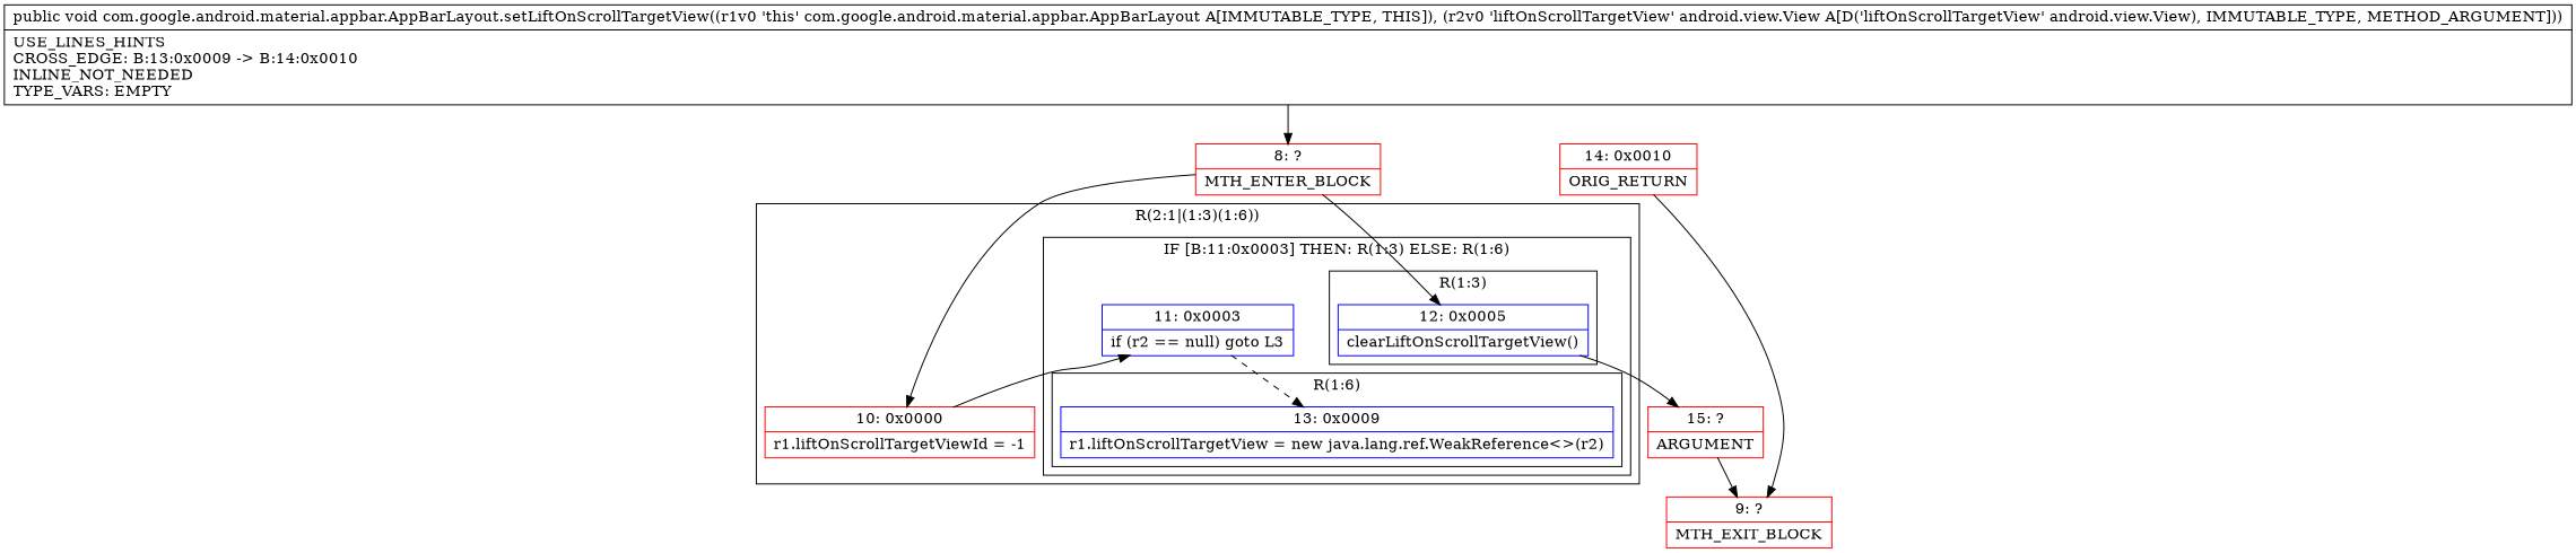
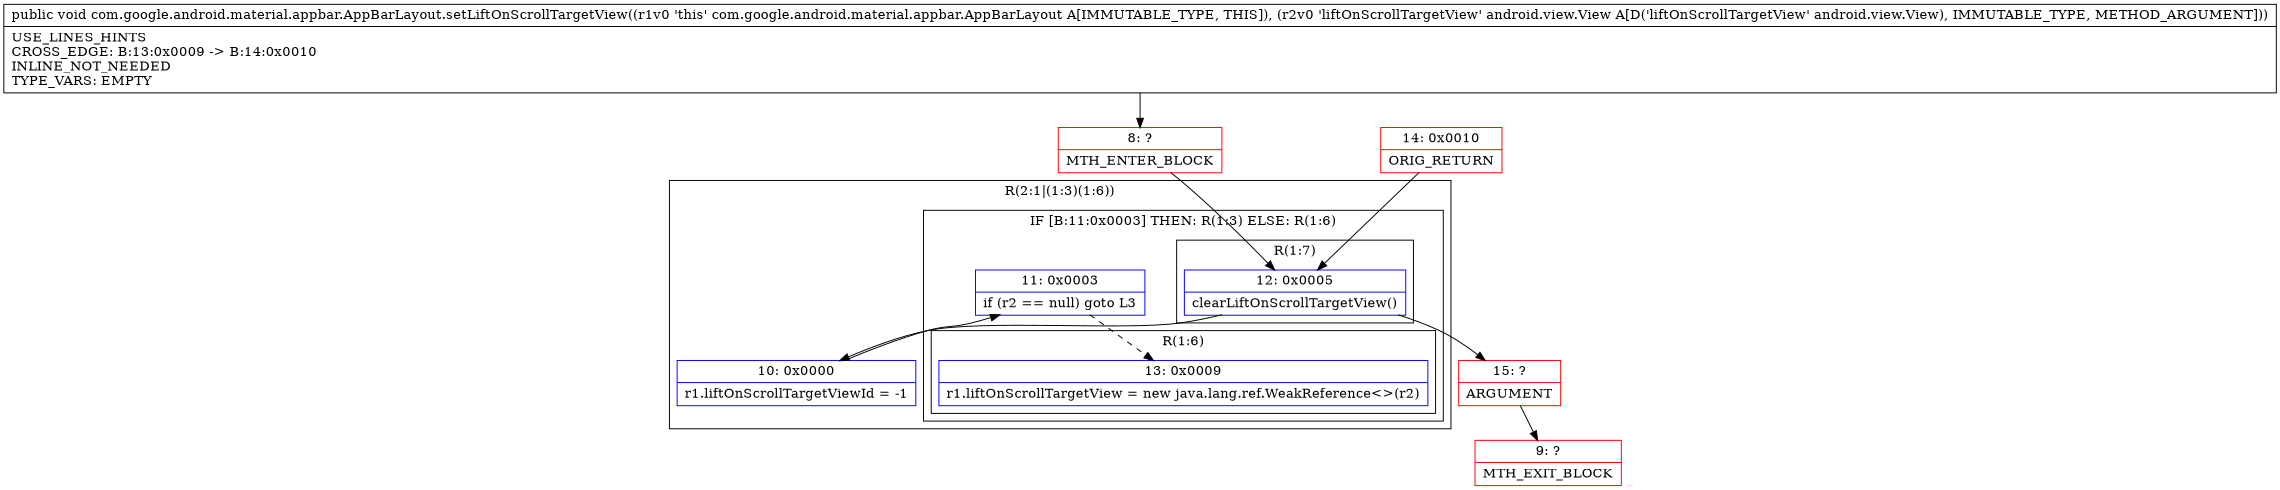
  digraph {
    node [color=blue shape=record]
    n1 [label="{12\:\ 0x0005|clearLiftOnScrollTargetView()\l}"]
    n2 [label="{13\:\ 0x0009|r1.liftOnScrollTargetView = new java.lang.ref.WeakReference\<\>(r2)\l}"]
    n3 [label="{11\:\ 0x0003|if (r2 == null) goto L3\l}"]
-   n4 [color=red label="{10\:\ 0x0000|r1.liftOnScrollTargetViewId = \-1\l}"]
+   n4 [label="{10\:\ 0x0000|r1.liftOnScrollTargetViewId = \-1\l}"]
    n5 [color=red label="{15\:\ ?|ARGUMENT\l}"]
    n6 [color=red label="{9\:\ ?|MTH_EXIT_BLOCK\l}"]
    n7 [color=red label="{14\:\ 0x0010|ORIG_RETURN\l}"]
    n8 [color=red label="{8\:\ ?|MTH_ENTER_BLOCK\l}"]
    n9 [label="{public void com.google.android.material.appbar.AppBarLayout.setLiftOnScrollTargetView((r1v0 'this' com.google.android.material.appbar.AppBarLayout A[IMMUTABLE_TYPE, THIS]), (r2v0 'liftOnScrollTargetView' android.view.View A[D('liftOnScrollTargetView' android.view.View), IMMUTABLE_TYPE, METHOD_ARGUMENT]))  | USE_LINES_HINTS\lCROSS_EDGE: B:13:0x0009 \-\> B:14:0x0010\lINLINE_NOT_NEEDED\lTYPE_VARS: EMPTY\l}" color=""]
    subgraph cluster_1 {
      label="R(2:1|(1:3)(1:6))"
      n4
      subgraph cluster_2 {
        label="IF [B:11:0x0003] THEN: R(1:3) ELSE: R(1:6)"
        n3
        subgraph cluster_3 {
-         label="R(1:3)"
+         label="R(1:7)"
          n1
        }
        subgraph cluster_4 {
          label="R(1:6)"
          n2
        }
      }
    }
    n1 -> n5
    n3 -> n2 [style=dashed]
    n4 -> n3
    n5 -> n6
-   n7 -> n6
+   n7 -> n1
    n8 -> n1
-   n8 -> n4
+   n1 -> n4
    n9 -> n8
  }
